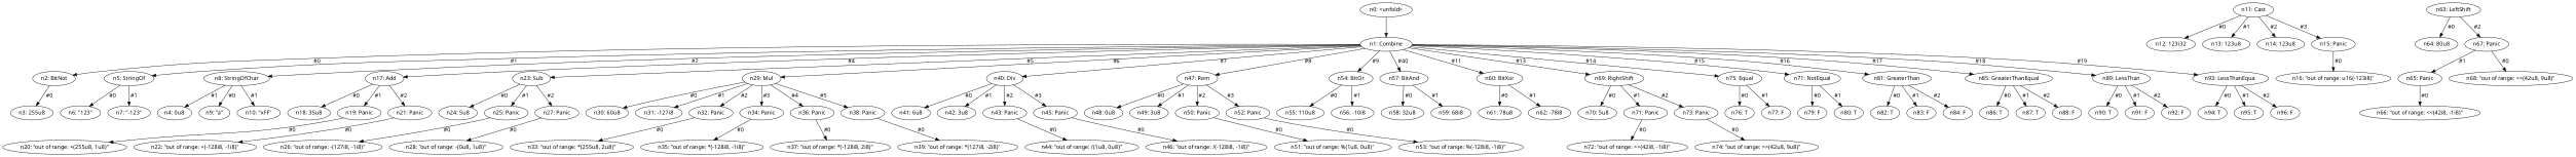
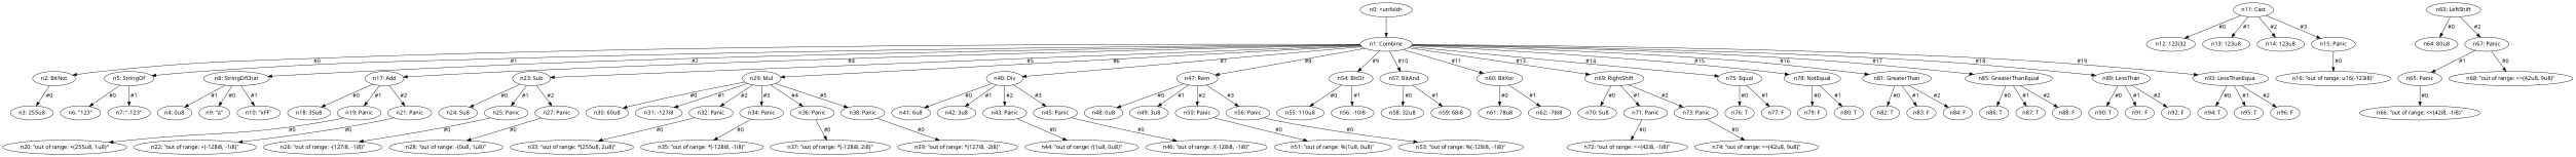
  digraph {
    node [fontname="bold helvetica"]
    edge [fontname="bold helvetica"]
    n1 [label="n0: <unfold>"]
    n2 [label="n1: Combine"]
    n3 [label="n2: BitNot"]
    n4 [label="n5: StringOf"]
    n5 [label="n8: StringOfChar"]
    n6 [label="n17: Add"]
    n7 [label="n23: Sub"]
    n8 [label="n29: Mul"]
    n9 [label="n40: Div"]
    n10 [label="n47: Rem"]
    n11 [label="n54: BitOr"]
    n12 [label="n57: BitAnd"]
    n13 [label="n60: BitXor"]
    n14 [label="n69: RightShift"]
    n15 [label="n75: Equal"]
-   n16 [label="n71: NotEqual"]
+   n16 [label="n78: NotEqual"]
    n17 [label="n81: GreaterThan"]
    n18 [label="n85: GreaterThanEqual"]
    n19 [label="n89: LessThan"]
    n20 [label="n93: LessThanEqual"]
    n21 [label="n3: 255u8"]
    n22 [label="n6: \"123\""]
    n23 [label="n7: \"-123\""]
    n24 [label="n4: 0u8"]
    n25 [label="n9: \"a\""]
    n26 [label="n10: \"\xFF\""]
    n27 [label="n11: Cast"]
    n28 [label="n12: 123i32"]
    n29 [label="n13: 123u8"]
    n30 [label="n14: 123u8"]
    n31 [label="n15: Panic"]
    n32 [label="n18: 35u8"]
    n33 [label="n19: Panic"]
    n34 [label="n21: Panic"]
    n35 [label="n24: 5u8"]
    n36 [label="n25: Panic"]
    n37 [label="n27: Panic"]
    n38 [label="n30: 60u8"]
    n39 [label="n31: -127i8"]
    n40 [label="n32: Panic"]
    n41 [label="n34: Panic"]
    n42 [label="n36: Panic"]
    n43 [label="n38: Panic"]
    n44 [label="n41: 6u8"]
    n45 [label="n42: 3u8"]
    n46 [label="n43: Panic"]
    n47 [label="n45: Panic"]
    n48 [label="n48: 0u8"]
    n49 [label="n49: 3u8"]
    n50 [label="n50: Panic"]
-   n51 [label="n52: Panic"]
+   n51 [label="n56: Panic"]
    n52 [label="n55: 110u8"]
    n53 [label="n56: -10i8"]
    n54 [label="n58: 32u8"]
    n55 [label="n59: 68i8"]
    n56 [label="n61: 78u8"]
    n57 [label="n62: -78i8"]
    n58 [label="n63: LeftShift"]
    n59 [label="n64: 80u8"]
    n60 [label="n67: Panic"]
    n61 [label="n70: 5u8"]
    n62 [label="n71: Panic"]
    n63 [label="n73: Panic"]
    n64 [label="n76: T"]
    n65 [label="n77: F"]
    n66 [label="n79: F"]
    n67 [label="n80: T"]
    n68 [label="n82: T"]
    n69 [label="n83: F"]
    n70 [label="n84: F"]
    n71 [label="n86: T"]
    n72 [label="n87: T"]
    n73 [label="n88: F"]
    n74 [label="n90: T"]
    n75 [label="n91: F"]
    n76 [label="n92: F"]
    n77 [label="n94: T"]
    n78 [label="n95: T"]
    n79 [label="n96: F"]
    n80 [label="n16: \"out of range: u16(-123i8)\""]
    n81 [label="n20: \"out of range: +(255u8, 1u8)\""]
    n82 [label="n22: \"out of range: +(-128i8, -1i8)\""]
    n83 [label="n26: \"out of range: -(127i8, -1i8)\""]
    n84 [label="n28: \"out of range: -(0u8, 1u8)\""]
    n85 [label="n33: \"out of range: *(255u8, 2u8)\""]
    n86 [label="n35: \"out of range: *(-128i8, -1i8)\""]
    n87 [label="n37: \"out of range: *(-128i8, 2i8)\""]
    n88 [label="n39: \"out of range: *(127i8, -2i8)\""]
    n89 [label="n44: \"out of range: /(1u8, 0u8)\""]
    n90 [label="n46: \"out of range: /(-128i8, -1i8)\""]
    n91 [label="n51: \"out of range: %(1u8, 0u8)\""]
    n92 [label="n53: \"out of range: %(-128i8, -1i8)\""]
    n93 [label="n65: Panic"]
    n94 [label="n66: \"out of range: <<(42i8, -1i8)\""]
    n95 [label="n68: \"out of range: <<(42u8, 9u8)\""]
    n96 [label="n72: \"out of range: >>(42i8, -1i8)\""]
    n97 [label="n74: \"out of range: >>(42u8, 9u8)\""]
    n1 -> n2
    n2 -> n3 [label=" #0 "]
    n2 -> n4 [label=" #1 "]
    n2 -> n5 [label=" #2 "]
    n2 -> n6 [label=" #4 "]
    n2 -> n7 [label=" #5 "]
    n2 -> n8 [label=" #6 "]
    n2 -> n9 [label=" #7 "]
    n2 -> n10 [label=" #8 "]
    n2 -> n11 [label=" #9 "]
-   n2 -> n12 [label=" #40 "]
+   n2 -> n12 [label=" #10 "]
    n2 -> n13 [label=" #11 "]
    n2 -> n14 [label=" #13 "]
    n2 -> n15 [label=" #14 "]
    n2 -> n16 [label=" #15 "]
    n2 -> n17 [label=" #16 "]
    n2 -> n18 [label=" #17 "]
    n2 -> n19 [label=" #18 "]
    n2 -> n20 [label=" #19 "]
    n3 -> n21 [label=" #0 "]
    n4 -> n22 [label=" #0 "]
    n4 -> n23 [label=" #1 "]
    n5 -> n24 [label=" #1 "]
    n5 -> n25 [label=" #0 "]
    n5 -> n26 [label=" #1 "]
    n6 -> n32 [label=" #0 "]
    n6 -> n33 [label=" #1 "]
    n6 -> n34 [label=" #2 "]
    n7 -> n35 [label=" #0 "]
    n7 -> n36 [label=" #1 "]
    n7 -> n37 [label=" #2 "]
    n8 -> n38 [label=" #0 "]
    n8 -> n39 [label=" #1 "]
    n8 -> n40 [label=" #2 "]
    n8 -> n41 [label=" #3 "]
    n8 -> n42 [label=" #4 "]
    n8 -> n43 [label=" #5 "]
    n9 -> n44 [label=" #0 "]
    n9 -> n45 [label=" #1 "]
    n9 -> n46 [label=" #2 "]
    n9 -> n47 [label=" #3 "]
    n10 -> n48 [label=" #0 "]
    n10 -> n49 [label=" #1 "]
    n10 -> n50 [label=" #2 "]
    n10 -> n51 [label=" #3 "]
    n11 -> n52 [label=" #0 "]
    n11 -> n53 [label=" #1 "]
    n12 -> n54 [label=" #0 "]
    n12 -> n55 [label=" #1 "]
    n13 -> n56 [label=" #0 "]
    n13 -> n57 [label=" #1 "]
    n14 -> n61 [label=" #0 "]
    n14 -> n62 [label=" #1 "]
    n14 -> n63 [label=" #2 "]
    n15 -> n64 [label=" #0 "]
    n15 -> n65 [label=" #1 "]
    n16 -> n66 [label=" #0 "]
    n16 -> n67 [label=" #1 "]
    n17 -> n68 [label=" #0 "]
    n17 -> n69 [label=" #1 "]
    n17 -> n70 [label=" #2 "]
    n18 -> n71 [label=" #0 "]
    n18 -> n72 [label=" #1 "]
    n18 -> n73 [label=" #2 "]
    n19 -> n74 [label=" #0 "]
    n19 -> n75 [label=" #1 "]
    n19 -> n76 [label=" #2 "]
    n20 -> n77 [label=" #0 "]
    n20 -> n78 [label=" #1 "]
    n20 -> n79 [label=" #2 "]
    n27 -> n28 [label=" #0 "]
    n27 -> n29 [label=" #1 "]
    n27 -> n30 [label=" #2 "]
    n27 -> n31 [label=" #3 "]
    n31 -> n80 [label=" #0 "]
    n33 -> n81 [label=" #0 "]
    n34 -> n82 [label=" #0 "]
    n36 -> n83 [label=" #0 "]
    n37 -> n84 [label=" #0 "]
    n40 -> n85 [label=" #0 "]
    n41 -> n86 [label=" #0 "]
    n42 -> n87 [label=" #0 "]
    n43 -> n88 [label=" #0 "]
    n46 -> n89 [label=" #0 "]
    n47 -> n90 [label=" #0 "]
    n50 -> n91 [label=" #0 "]
    n51 -> n92 [label=" #0 "]
    n58 -> n59 [label=" #0 "]
    n58 -> n60 [label=" #2 "]
    n60 -> n93 [label=" #1 "]
    n60 -> n95 [label=" #0 "]
    n62 -> n96 [label=" #0 "]
    n63 -> n97 [label=" #0 "]
    n93 -> n94 [label=" #0 "]
  }
